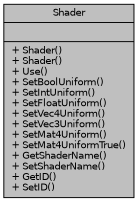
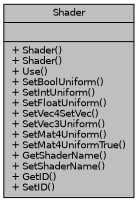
  digraph {
-   n1 [color=black fillcolor=grey75 fontcolor=black fontname=Helvetica fontsize=10 height=0.2 label="{Shader\n||+ Shader()\l+ Shader()\l+ Use()\l+ SetBoolUniform()\l+ SetIntUniform()\l+ SetFloatUniform()\l+ SetVec4Uniform()\l+ SetVec3Uniform()\l+ SetMat4Uniform()\l+ SetMat4UniformTrue()\l+ GetShaderName()\l+ SetShaderName()\l+ GetID()\l+ SetID()\l}" shape=record style=filled width=0.4]
+   n1 [color=black fillcolor=grey75 fontcolor=black fontname=Helvetica fontsize=10 height=0.2 label="{Shader\n||+ Shader()\l+ Shader()\l+ Use()\l+ SetBoolUniform()\l+ SetIntUniform()\l+ SetFloatUniform()\l+ SetVec4SetVec()\l+ SetVec3Uniform()\l+ SetMat4Uniform()\l+ SetMat4UniformTrue()\l+ GetShaderName()\l+ SetShaderName()\l+ GetID()\l+ SetID()\l}" shape=record style=filled width=0.4]
  }
